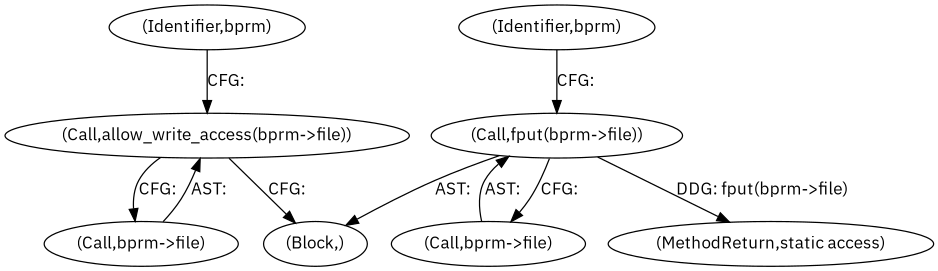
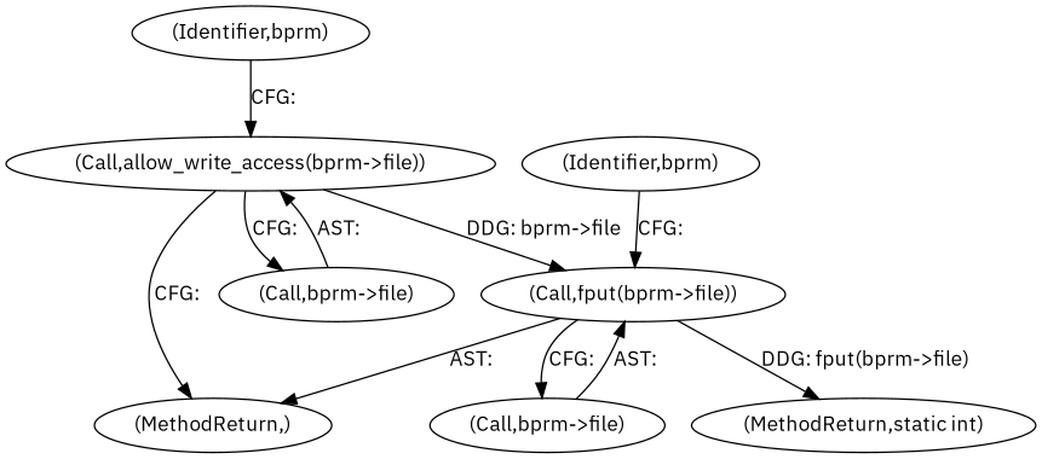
  digraph {
    fontname="IBM Plex Sans"
    node [fontname="IBM Plex Sans"]
    edge [fontname="IBM Plex Sans"]
    n1 [label="(Call,fput(bprm->file))"]
-   n2 [label="(MethodReturn,static access)"]
-   n3 [label="(Block,)"]
+   n2 [label="(MethodReturn,static int)"]
+   n3 [label="(MethodReturn,)"]
    n4 [label="(Call,bprm->file)"]
    n5 [label="(Call,allow_write_access(bprm->file))"]
    n6 [label="(Call,bprm->file)"]
    n7 [label="(Identifier,bprm)"]
    n8 [label="(Identifier,bprm)"]
    n1 -> n2 [label="DDG: fput(bprm->file)"]
    n1 -> n3 [label="AST: "]
    n1 -> n4 [label="CFG: "]
    n4 -> n1 [label="AST: "]
+   n5 -> n1 [label="DDG: bprm->file"]
    n5 -> n3 [label="CFG: "]
    n5 -> n6 [label="CFG: "]
    n6 -> n5 [label="AST: "]
    n7 -> n1 [label="CFG: "]
    n8 -> n5 [label="CFG: "]
  }
